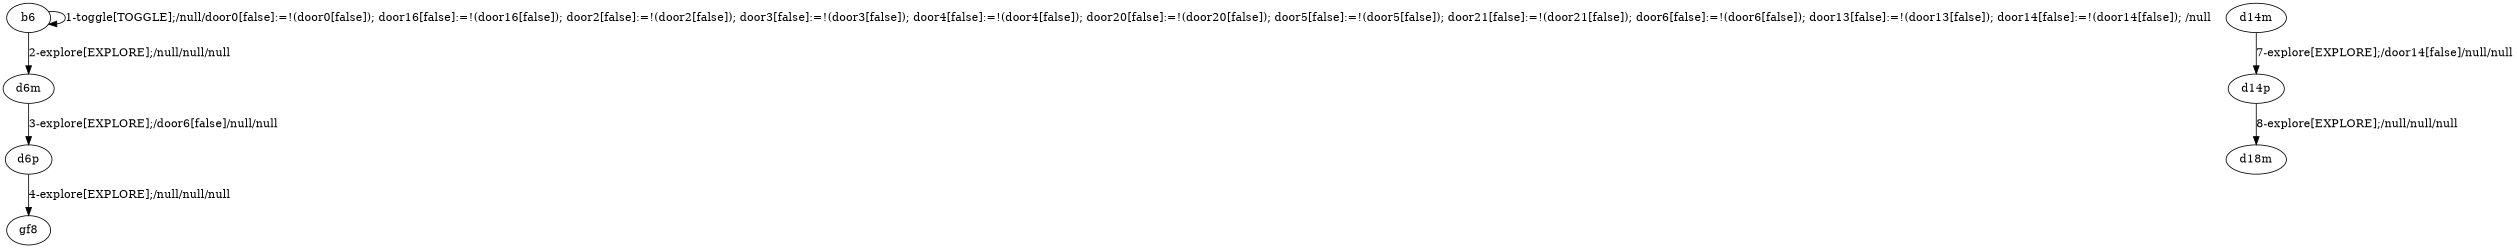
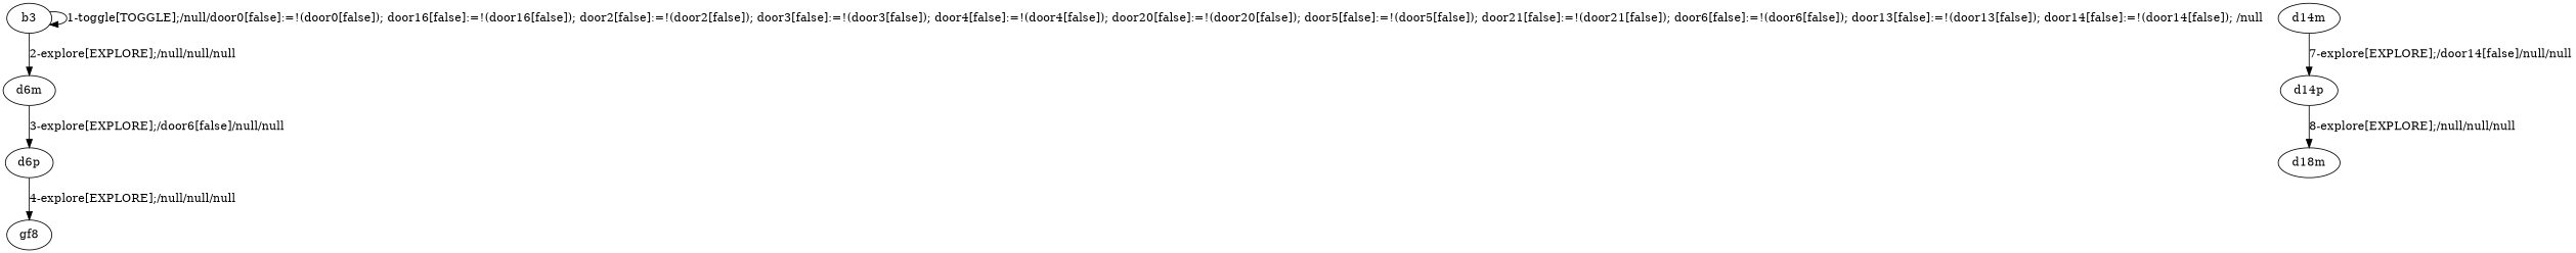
  digraph {
-   b3 [label=b6]
+   b3
    d6m
    d6p
    n4 [label=gf8]
    d14m
    d14p
    d18m
    b3 -> b3 [label="1-toggle[TOGGLE];/null/door0[false]:=!(door0[false]); door16[false]:=!(door16[false]); door2[false]:=!(door2[false]); door3[false]:=!(door3[false]); door4[false]:=!(door4[false]); door20[false]:=!(door20[false]); door5[false]:=!(door5[false]); door21[false]:=!(door21[false]); door6[false]:=!(door6[false]); door13[false]:=!(door13[false]); door14[false]:=!(door14[false]); /null"]
    b3 -> d6m [label="2-explore[EXPLORE];/null/null/null"]
    d6m -> d6p [label="3-explore[EXPLORE];/door6[false]/null/null"]
    d6p -> n4 [label="4-explore[EXPLORE];/null/null/null"]
    d14m -> d14p [label="7-explore[EXPLORE];/door14[false]/null/null"]
    d14p -> d18m [label="8-explore[EXPLORE];/null/null/null"]
  }
